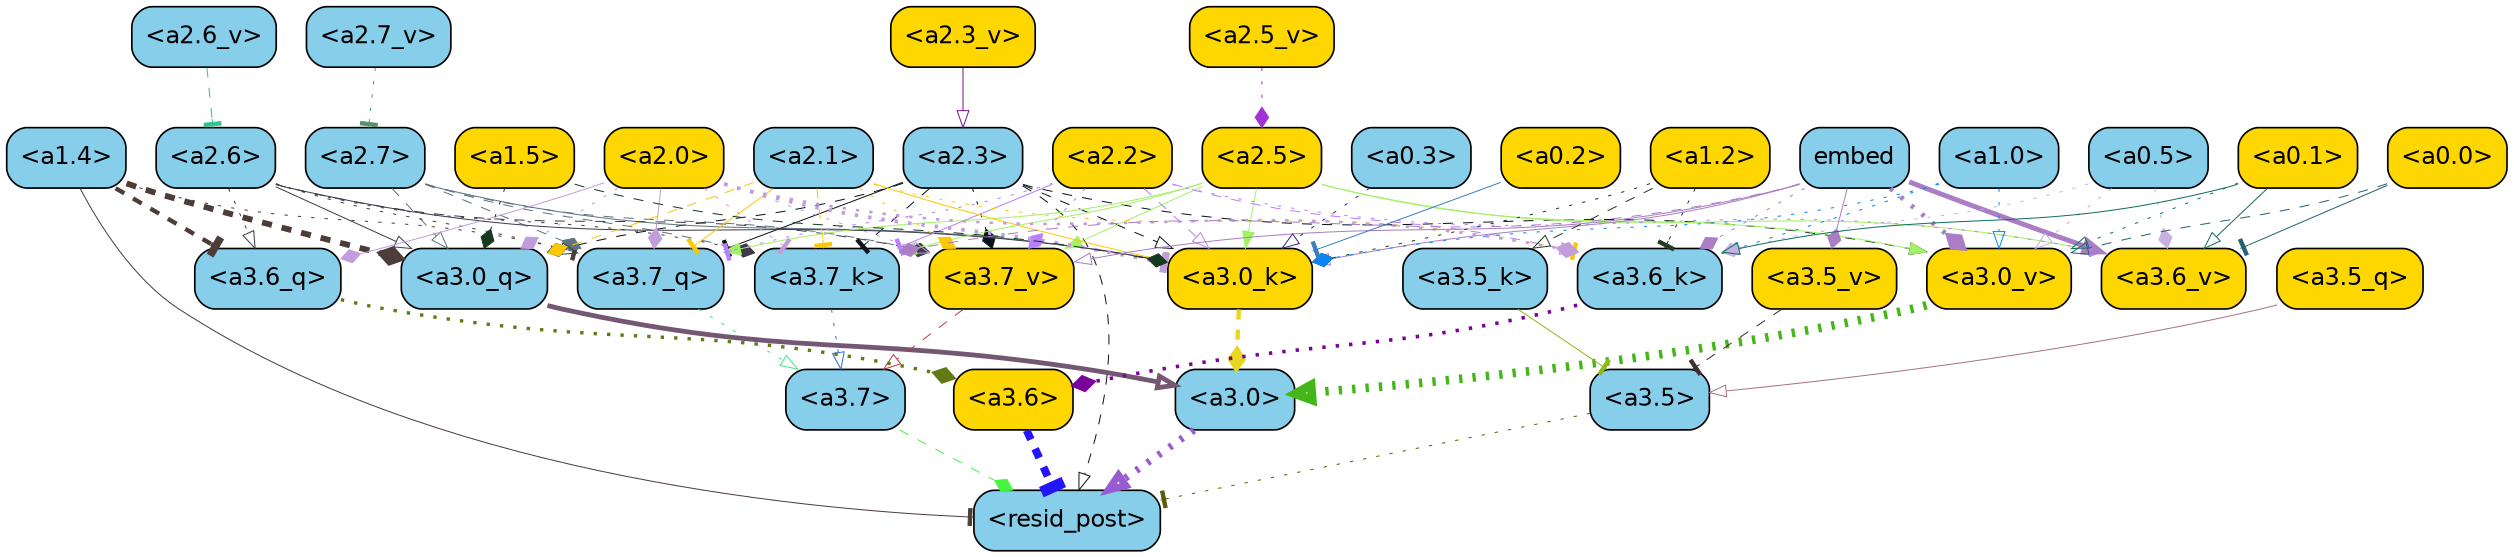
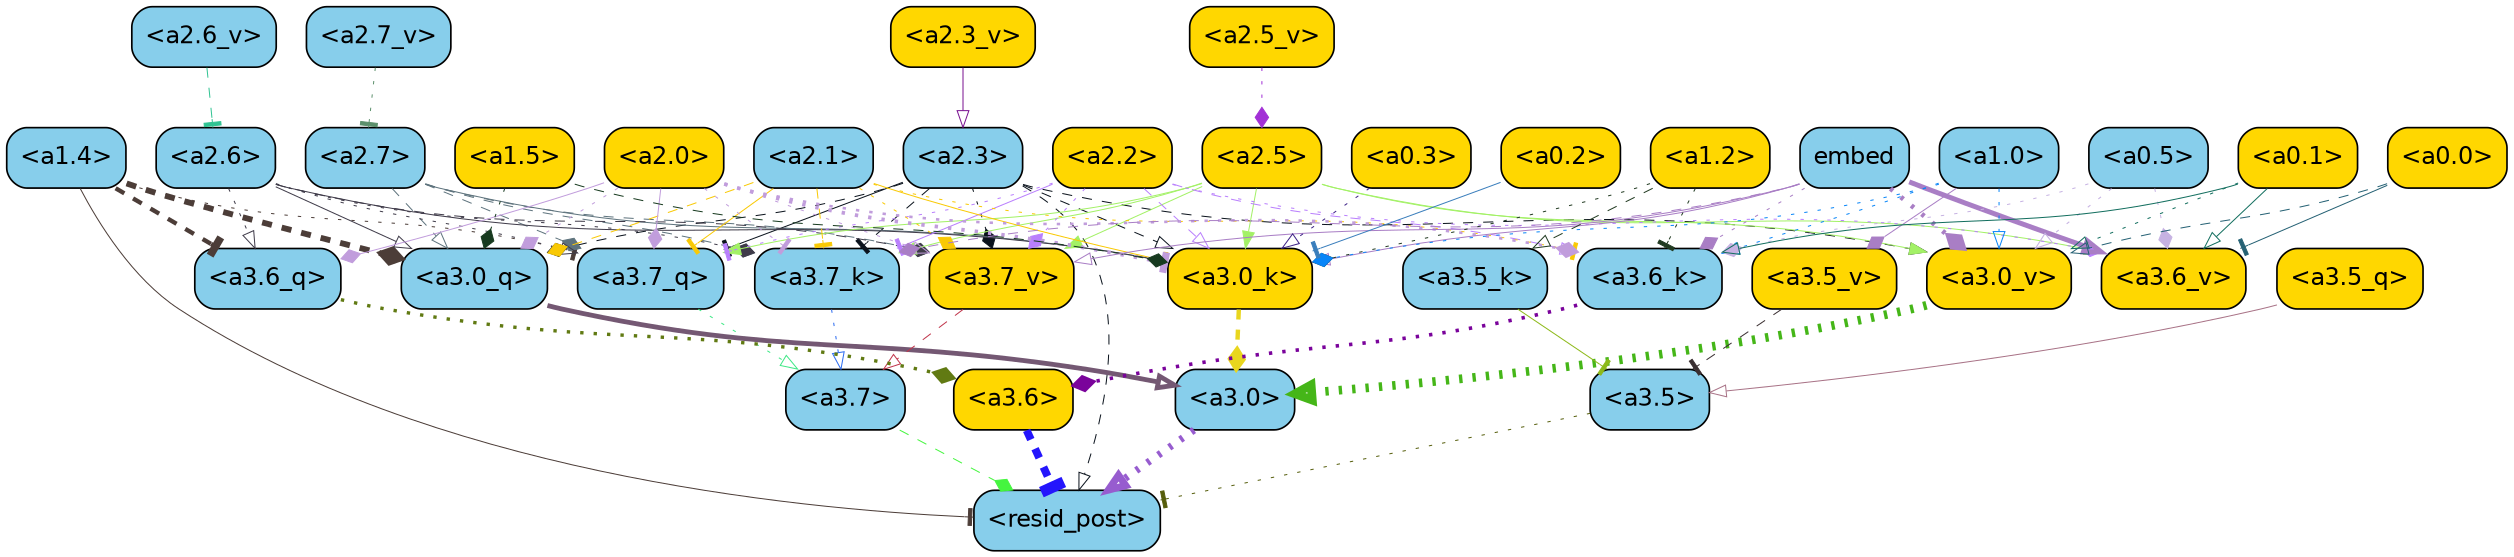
  strict digraph {
    splines=true
    node [color=black fillcolor=skyblue fontname=Helvetica shape=box style="filled, rounded"]
    edge [arrowhead=diamond color="#0a121c" penwidth=0.6 style=dotted]
    "<a3.7>"
    "<resid_post>"
    "<a3.6>" [fillcolor=gold]
    "<a3.5>"
    "<a3.0>"
    "<a2.3>"
    "<a3.7_q>"
    "<a3.0_q>"
    "<a3.7_k>"
    "<a3.0_k>" [fillcolor=gold]
    "<a3.7_v>" [fillcolor=gold]
    "<a3.0_v>" [fillcolor=gold]
    "<a1.4>"
    "<a3.6_q>"
    "<a3.5_q>" [fillcolor=gold]
    "<a3.6_k>"
    "<a3.5_k>"
    "<a3.6_v>" [fillcolor=gold]
    "<a3.5_v>" [fillcolor=gold]
    "<a2.7>"
    "<a2.6>"
    "<a2.5>" [fillcolor=gold]
    "<a2.2>" [fillcolor=gold]
    "<a2.1>"
    "<a2.0>" [fillcolor=gold]
    "<a1.5>" [fillcolor=gold]
    embed
    "<a1.2>" [fillcolor=gold]
    "<a1.0>"
    "<a0.5>"
    "<a0.1>" [fillcolor=gold]
-   "<a0.3>"
+   "<a0.3>" [fillcolor=gold]
    "<a0.2>" [fillcolor=gold]
    "<a0.0>" [fillcolor=gold]
    "<a2.7_v>"
    "<a2.6_v>"
    "<a2.5_v>" [fillcolor=gold]
    "<a2.3_v>" [fillcolor=gold]
    "<a3.7>" -> "<resid_post>" [color="#45f53f" style=dashed]
    "<a3.6>" -> "<resid_post>" [arrowhead=tee color="#2415fc" penwidth=4.6696330308914185 style=dashed]
    "<a3.5>" -> "<resid_post>" [arrowhead=tee color="#565e0c"]
    "<a3.0>" -> "<resid_post>" [arrowhead=onormal color="#975ccf" penwidth=4.282557368278503]
    "<a2.3>" -> "<resid_post>" [arrowhead=onormal style=dashed]
    "<a2.3>" -> "<a3.7_q>" [arrowhead=tee style=bold]
    "<a2.3>" -> "<a3.0_q>" [style=dashed]
    "<a2.3>" -> "<a3.7_k>" [arrowhead=tee style=dashed]
    "<a2.3>" -> "<a3.0_k>" [arrowhead=onormal style=dashed]
    "<a2.3>" -> "<a3.7_v>"
    "<a2.3>" -> "<a3.0_v>" [arrowhead=onormal style=dashed]
    "<a3.7_q>" -> "<a3.7>" [arrowhead=onormal color="#3ee885"]
    "<a3.0_q>" -> "<a3.0>" [arrowhead=onormal color="#745873" penwidth=2.8638100624084473 style=bold]
    "<a3.7_k>" -> "<a3.7>" [arrowhead=onormal color="#2b6bf0"]
    "<a3.0_k>" -> "<a3.0>" [color="#e9d61e" penwidth=2.6274144649505615 style=dashed]
    "<a3.7_v>" -> "<a3.7>" [arrowhead=onormal color="#c0354b" style=dashed]
    "<a3.0_v>" -> "<a3.0>" [arrowhead=onormal color="#45b618" penwidth=5.188832879066467]
    "<a1.4>" -> "<resid_post>" [arrowhead=tee color="#4c3d38" style=bold]
    "<a1.4>" -> "<a3.7_q>" [arrowhead=tee color="#4c3d38"]
    "<a1.4>" -> "<a3.0_q>" [color="#4c3d38" penwidth=3.4971605762839317 style=dashed]
    "<a1.4>" -> "<a3.6_q>" [arrowhead=tee color="#4c3d38" penwidth=2.6073555648326874 style=dashed]
    "<a3.6_q>" -> "<a3.6>" [color="#617a13" penwidth=2.03758105635643]
    "<a3.5_q>" -> "<a3.5>" [arrowhead=onormal color="#a87286" style=bold]
    "<a3.6_k>" -> "<a3.6>" [color="#7a039b" penwidth=2.174198240041733]
    "<a3.5_k>" -> "<a3.5>" [arrowhead=tee color="#8db919" style=bold]
    "<a3.5_v>" -> "<a3.5>" [arrowhead=tee color="#3a2f31" style=dashed]
    "<a2.7>" -> "<a3.7_q>" [color="#5e737d" style=dashed]
    "<a2.7>" -> "<a3.0_q>" [arrowhead=onormal color="#5e737d" style=dashed]
    "<a2.7>" -> "<a3.7_k>" [color="#5e737d" style=dashed]
    "<a2.7>" -> "<a3.0_k>" [arrowhead=tee color="#5e737d" style=bold]
    "<a2.7>" -> "<a3.7_v>" [color="#5e737d" style=dashed]
    "<a2.6>" -> "<a3.7_q>" [arrowhead=onormal color="#3f3b49"]
    "<a2.6>" -> "<a3.0_q>" [arrowhead=onormal color="#3f3b49" style=bold]
    "<a2.6>" -> "<a3.7_k>" [color="#3f3b49"]
    "<a2.6>" -> "<a3.0_k>" [arrowhead=tee color="#3f3b49" style=bold]
    "<a2.6>" -> "<a3.7_v>" [color="#3f3b49" style=dashed]
    "<a2.6>" -> "<a3.6_q>" [arrowhead=onormal color="#3f3b49"]
    "<a2.5>" -> "<a3.7_q>" [color="#a3f166" arrowhead="" style=""]
    "<a2.5>" -> "<a3.7_k>" [color="#a3f166" arrowhead="" style=""]
    "<a2.5>" -> "<a3.0_k>" [color="#a3f166" arrowhead="" style=""]
    "<a2.5>" -> "<a3.7_v>" [color="#a3f166" arrowhead="" style=""]
    "<a2.5>" -> "<a3.0_v>" [color="#a3f166" arrowhead="" style=""]
    "<a2.5>" -> "<a3.6_v>" [color="#a3f166" arrowhead="" style=""]
    "<a2.2>" -> "<a3.7_q>" [arrowhead=tee color="#b97ffd"]
    "<a2.2>" -> "<a3.7_k>" [arrowhead=tee color="#b97ffd" style=bold]
    "<a2.2>" -> "<a3.0_k>" [arrowhead=onormal color="#b97ffd" style=dashed]
    "<a2.2>" -> "<a3.7_v>" [color="#b97ffd"]
    "<a2.2>" -> "<a3.6_k>" [arrowhead=onormal color="#b97ffd" style=dashed]
    "<a2.2>" -> "<a3.6_v>" [color="#b97ffd"]
    "<a2.1>" -> "<a3.7_q>" [arrowhead=tee color="#f9c904" style=bold]
    "<a2.1>" -> "<a3.0_q>" [color="#f9c904" style=dashed]
    "<a2.1>" -> "<a3.7_k>" [arrowhead=tee color="#f9c904" style=dashed]
    "<a2.1>" -> "<a3.0_k>" [arrowhead=tee color="#f9c904" style=bold]
    "<a2.1>" -> "<a3.7_v>" [color="#f9c904"]
    "<a2.1>" -> "<a3.6_k>" [arrowhead=tee color="#f9c904"]
    "<a2.0>" -> "<a3.7_q>" [color="#c19ddc" style=bold]
    "<a2.0>" -> "<a3.0_q>" [color="#c19ddc"]
    "<a2.0>" -> "<a3.7_k>" [arrowhead=tee color="#c19ddc"]
    "<a2.0>" -> "<a3.0_k>" [arrowhead=tee color="#c19ddc" penwidth=2.270527422428131]
    "<a2.0>" -> "<a3.7_v>" [arrowhead=onormal color="#c19ddc"]
    "<a2.0>" -> "<a3.6_q>" [color="#c19ddc" style=bold]
    "<a2.0>" -> "<a3.6_k>" [color="#c19ddc" penwidth=1.5568191409111023]
    "<a1.5>" -> "<a3.0_q>" [color="#173a1f"]
    "<a1.5>" -> "<a3.0_k>" [color="#173a1f" style=dashed]
    embed -> "<a3.7_k>" [color="#a97ec5" style=dashed]
    embed -> "<a3.0_k>" [arrowhead=onormal color="#a97ec5" style=bold]
    embed -> "<a3.7_v>" [arrowhead=onormal color="#a97ec5" style=bold]
    embed -> "<a3.0_v>" [color="#a97ec5" penwidth=2.8686431646347046]
    embed -> "<a3.6_k>" [color="#a97ec5"]
    embed -> "<a3.6_v>" [arrowhead=onormal color="#a97ec5" penwidth=2.9588699340820312 style=bold]
-   embed -> "<a3.5_v>" [color="#a97ec5" style=bold]
+   "<a1.0>" -> "<a3.5_v>" [color="#a97ec5" style=bold]
    "<a1.2>" -> "<a3.0_k>" [color="#213a21"]
    "<a1.2>" -> "<a3.6_k>" [arrowhead=tee color="#213a21"]
    "<a1.2>" -> "<a3.5_k>" [arrowhead=onormal color="#213a21" style=dashed]
    "<a1.0>" -> "<a3.0_k>" [color="#0885f8"]
    "<a1.0>" -> "<a3.0_v>" [arrowhead=onormal color="#0885f8"]
    "<a1.0>" -> "<a3.6_k>" [arrowhead=onormal color="#0885f8"]
    "<a0.5>" -> "<a3.0_v>" [arrowhead=onormal color="#c6b2e2" penwidth=0.6421224474906921]
    "<a0.5>" -> "<a3.6_k>" [color="#c6b2e2"]
    "<a0.5>" -> "<a3.6_v>" [color="#c6b2e2"]
    "<a0.1>" -> "<a3.0_v>" [arrowhead=onormal color="#126e5e"]
    "<a0.1>" -> "<a3.6_k>" [arrowhead=onormal color="#126e5e" style=bold]
    "<a0.1>" -> "<a3.6_v>" [arrowhead=onormal color="#126e5e" style=bold]
    "<a0.3>" -> "<a3.0_k>" [arrowhead=onormal color="#3d2286"]
    "<a0.2>" -> "<a3.0_k>" [arrowhead=tee color="#3a7ebc" style=bold]
    "<a0.0>" -> "<a3.0_v>" [arrowhead=onormal color="#256174" style=dashed]
    "<a0.0>" -> "<a3.6_v>" [arrowhead=tee color="#256174" style=bold]
    "<a2.7_v>" -> "<a2.7>" [arrowhead=tee color="#5c906c"]
    "<a2.6_v>" -> "<a2.6>" [arrowhead=tee color="#30c392" style=dashed]
    "<a2.5_v>" -> "<a2.5>" [color="#a230d6"]
    "<a2.3_v>" -> "<a2.3>" [arrowhead=onormal color="#791190" style=bold]
  }
